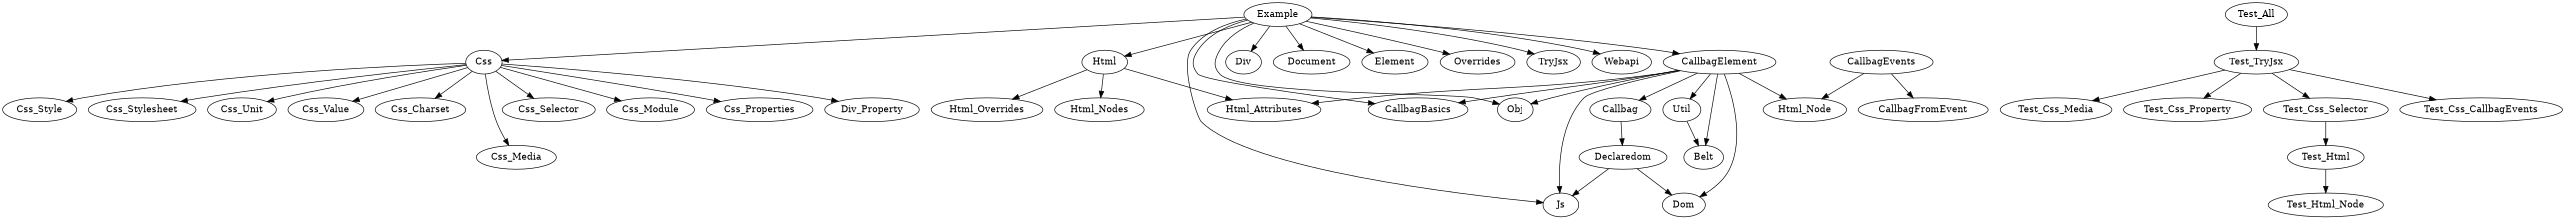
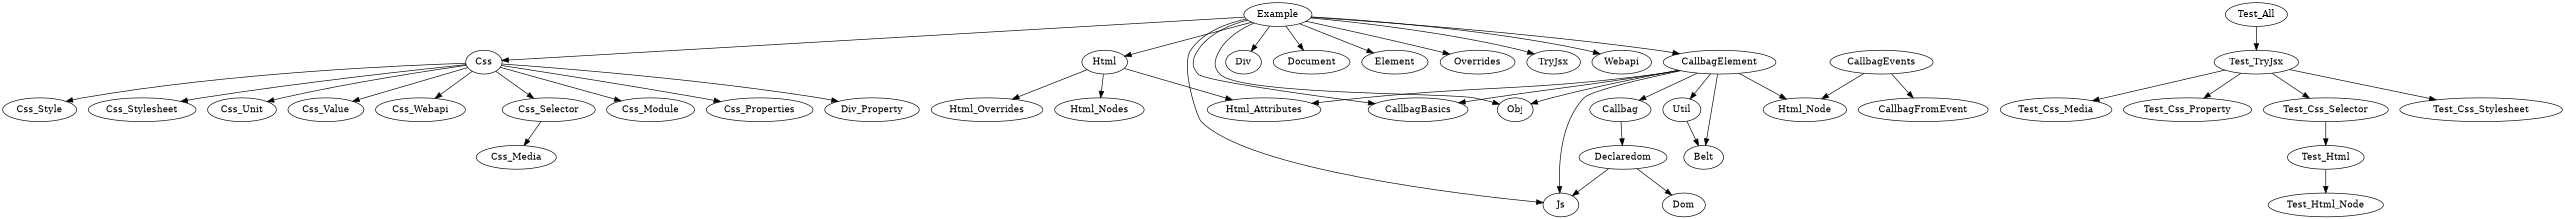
  digraph {
    CallbagElement
    Belt
    Callbag
    CallbagBasics
    Dom
    Html_Attributes
    Html_Node
    Js
    Obj
    Util
    Declaredom
    CallbagEvents
    CallbagFromEvent
    Css
-   Css_Charset
+   Css_Charset [label=Css_Webapi]
    Css_Media
    Css_Module
    Css_Properties
    n19 [label=Div_Property]
    Css_Selector
    Css_Style
    Css_Stylesheet
    Css_Unit
    Css_Value
    Html
    Html_Nodes
    Html_Overrides
    Example
    Div
    Document
    Element
    n32 [label=Overrides]
    TryJsx
    Webapi
    n35 [label=Test_TryJsx]
    Test_All
    Test_Css_Media
    Test_Css_Property
    Test_Css_Selector
-   Test_Css_Stylesheet [label=Test_Css_CallbagEvents]
+   Test_Css_Stylesheet
    Test_Html
    Test_Html_Node
    CallbagElement -> Belt
    CallbagElement -> Callbag
    CallbagElement -> CallbagBasics
-   CallbagElement -> Dom
    CallbagElement -> Html_Attributes
    CallbagElement -> Html_Node
    CallbagElement -> Js
    CallbagElement -> Obj
    CallbagElement -> Util
    Callbag -> Declaredom
    Util -> Belt
    Declaredom -> Dom
    Declaredom -> Js
    CallbagEvents -> Html_Node
    CallbagEvents -> CallbagFromEvent
    Css -> Css_Charset
-   Css -> Css_Media
+   Css_Selector -> Css_Media
    Css -> Css_Module
    Css -> Css_Properties
    Css -> n19
    Css -> Css_Selector
    Css -> Css_Style
    Css -> Css_Stylesheet
    Css -> Css_Unit
    Css -> Css_Value
    Html -> Html_Attributes
    Html -> Html_Nodes
    Html -> Html_Overrides
    Example -> CallbagElement
    Example -> CallbagBasics
    Example -> Js
    Example -> Obj
    Example -> Css
    Example -> Html
    Example -> Div
    Example -> Document
    Example -> Element
    Example -> n32
    Example -> TryJsx
    Example -> Webapi
    n35 -> Test_Css_Media
    n35 -> Test_Css_Property
    n35 -> Test_Css_Selector
    n35 -> Test_Css_Stylesheet
    Test_All -> n35
    Test_Css_Selector -> Test_Html
    Test_Html -> Test_Html_Node
  }
